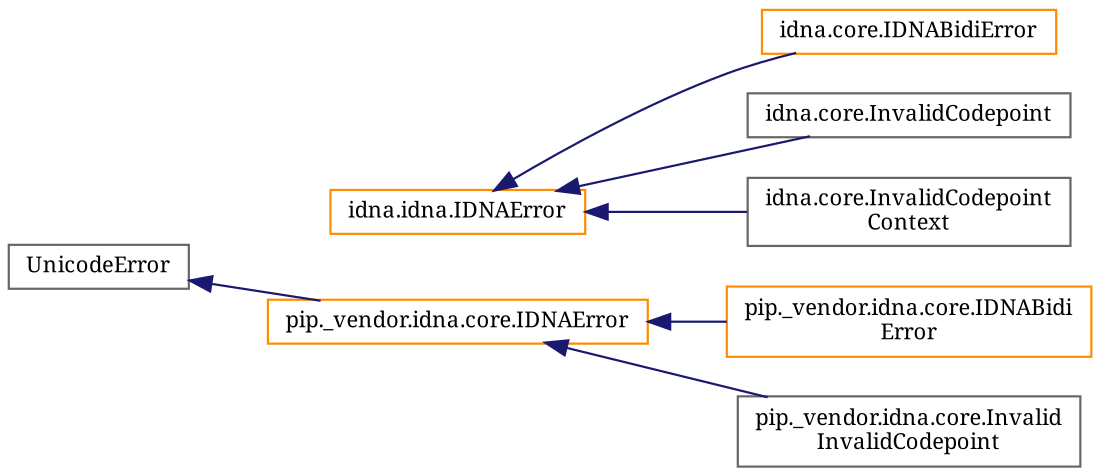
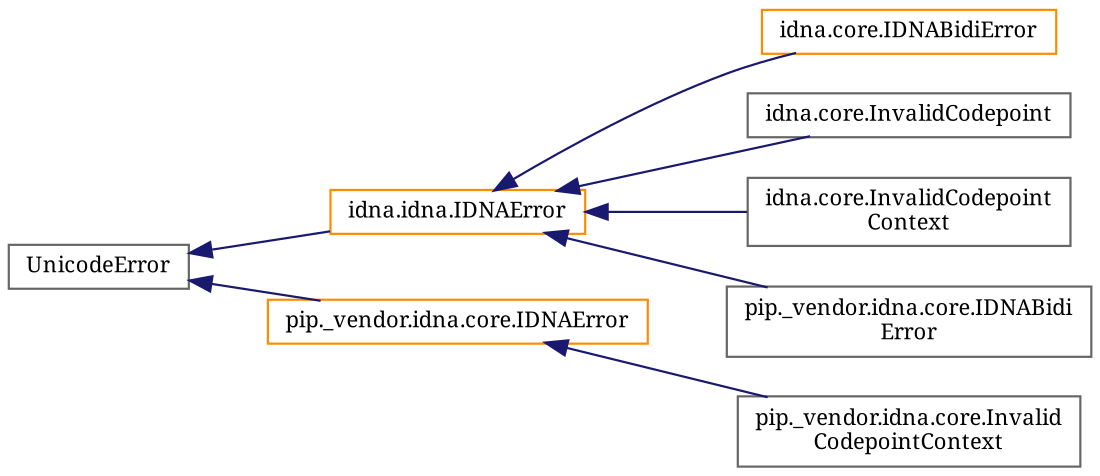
  digraph {
    fontname="Noto Serif"
    rankdir=LR
    node [color=gray40 fillcolor=white fontname="Noto Serif" fontsize=10 shape=record style=filled]
    edge [color=midnightblue dir=back fontname="Noto Serif" fontsize=10 labelfontname=Helvetica labelfontsize=10 style=solid]
    n1 [height=0.2 label=UnicodeError width=0.4]
    n2 [color=darkorange height=0.2 label="idna.idna.IDNAError" width=0.4]
    n3 [color=darkorange height=0.2 label="pip._vendor.idna.core.IDNAError" width=0.4]
    n4 [color=darkorange height=0.2 label="idna.core.IDNABidiError" width=0.4]
    n5 [height=0.2 label="idna.core.InvalidCodepoint" width=0.4]
    n6 [height=0.2 label="idna.core.InvalidCodepoint\lContext" width=0.4]
-   n7 [color=darkorange height=0.2 label="pip._vendor.idna.core.IDNABidi\lError" width=0.4]
-   n8 [height=0.2 label="pip._vendor.idna.core.Invalid\lInvalidCodepoint" width=0.4]
+   n7 [height=0.2 label="pip._vendor.idna.core.IDNABidi\lError" width=0.4]
+   n8 [height=0.2 label="pip._vendor.idna.core.Invalid\lCodepointContext" width=0.4]
+   n1 -> n2
    n1 -> n3
    n2 -> n4
    n2 -> n5
    n2 -> n6
-   n3 -> n7
+   n2 -> n7
    n3 -> n8
  }
